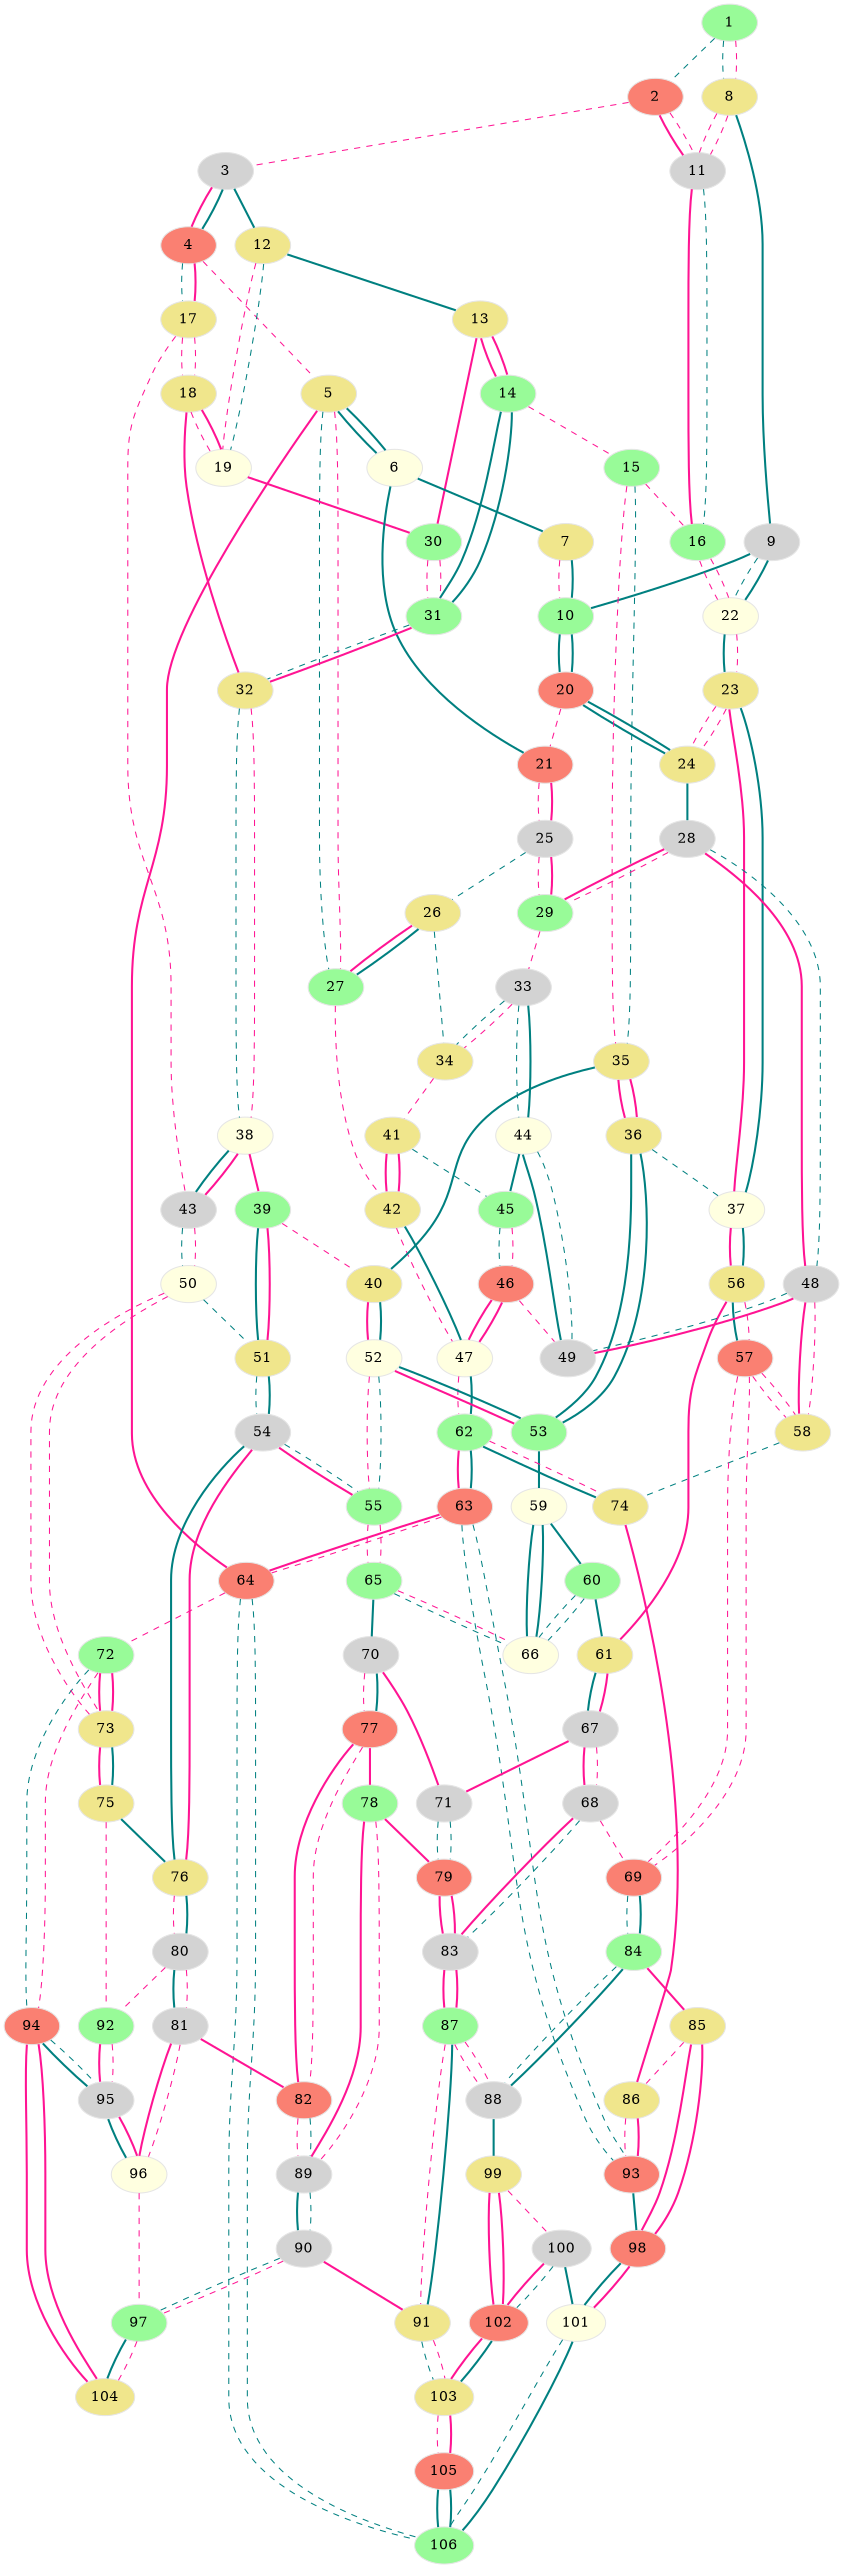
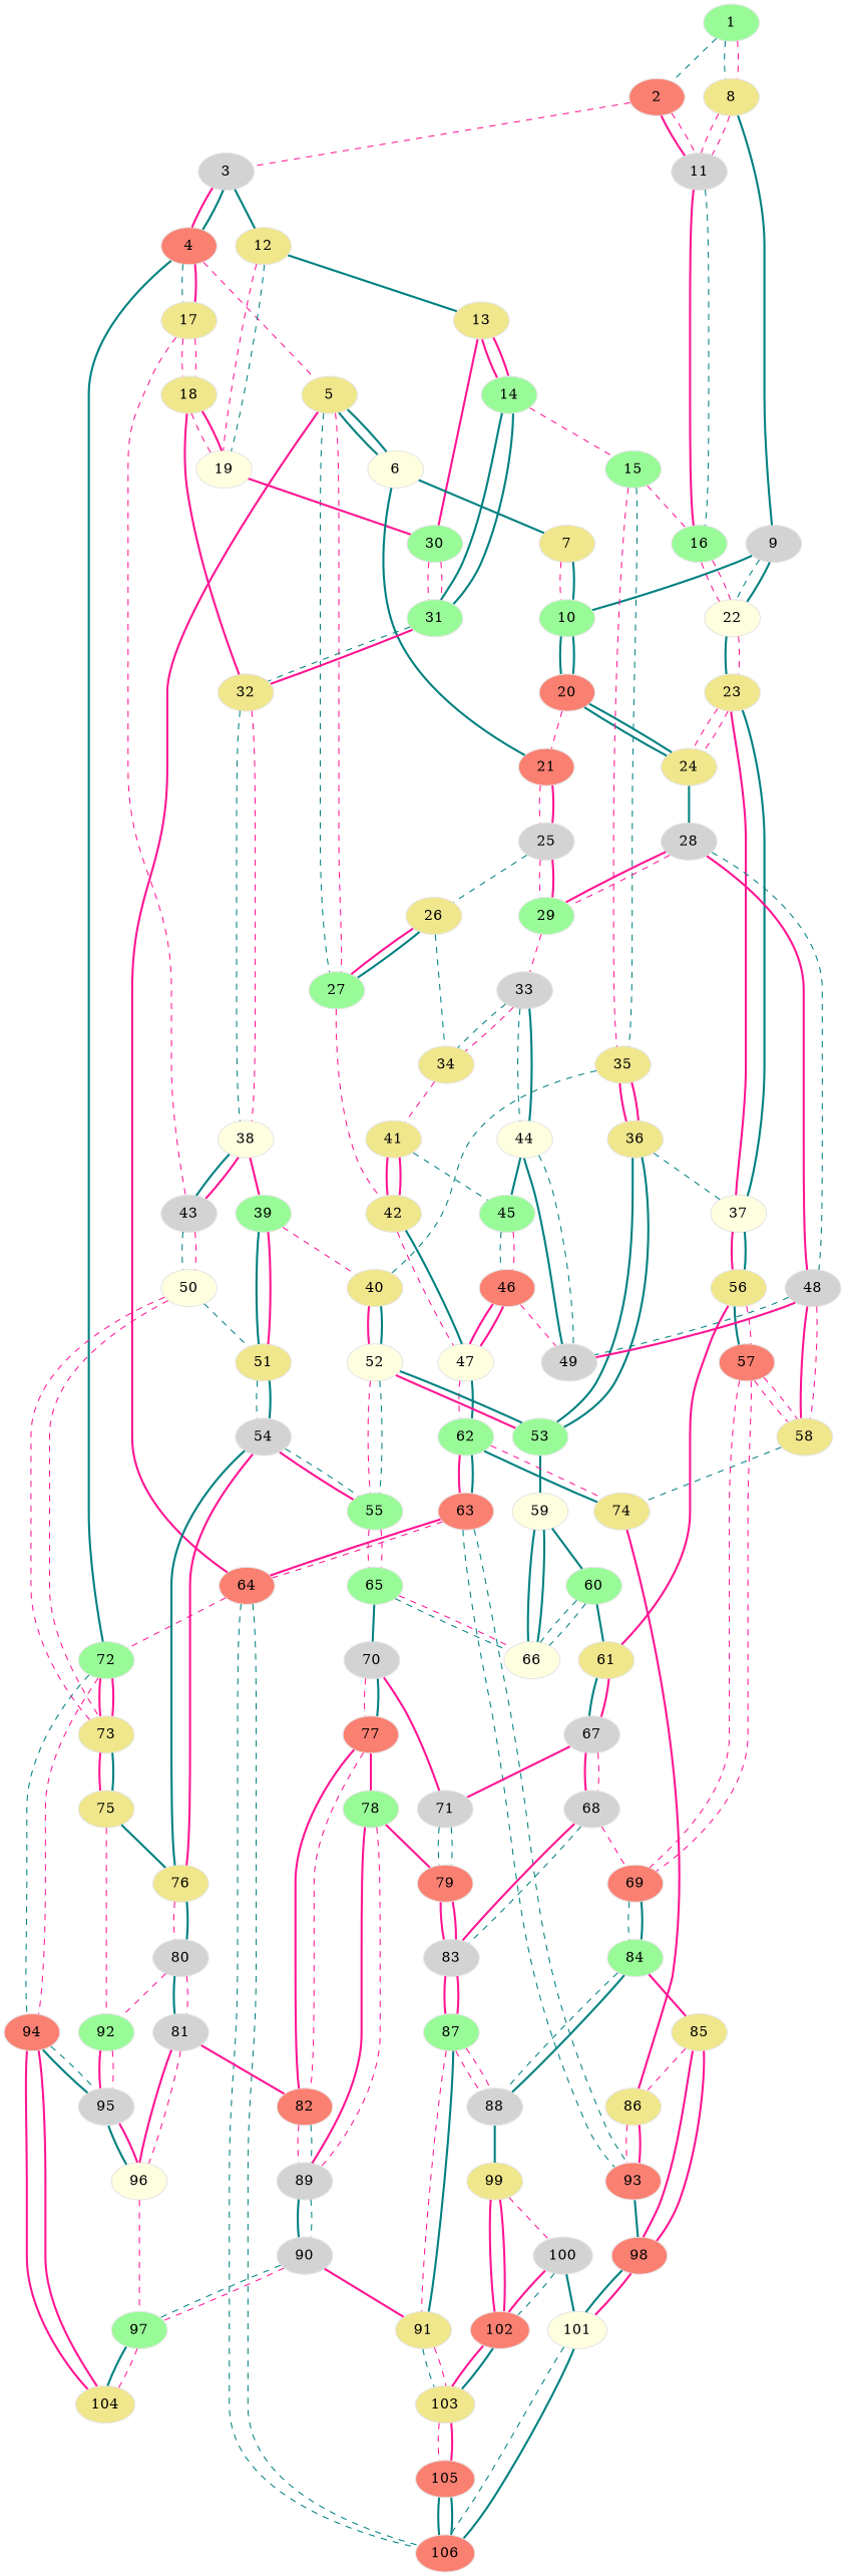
  graph {
    node [color=gray90 fillcolor=khaki style=filled]
    edge [color=deeppink style=bold]
    1 [fillcolor=palegreen]
    2 [fillcolor=salmon]
    8
    3 [fillcolor=lightgrey]
    11 [fillcolor=lightgrey]
    9 [fillcolor=lightgrey]
    4 [fillcolor=salmon]
    12
    16 [fillcolor=palegreen]
    5
    17
    72 [fillcolor=palegreen]
    13
    19 [fillcolor=lightyellow]
    6 [fillcolor=lightyellow]
    27 [fillcolor=palegreen]
    64 [fillcolor=salmon]
    18
    43 [fillcolor=lightgrey]
    73
    94 [fillcolor=salmon]
    7
    21 [fillcolor=salmon]
    42
-   106 [fillcolor=palegreen]
+   106 [fillcolor=salmon]
    10 [fillcolor=palegreen]
    25 [fillcolor=lightgrey]
    20 [fillcolor=salmon]
    22 [fillcolor=lightyellow]
    23
    24
    14 [fillcolor=palegreen]
    30 [fillcolor=palegreen]
    15 [fillcolor=palegreen]
    31 [fillcolor=palegreen]
    35
    32
    36
    40
    50 [fillcolor=lightyellow]
    38 [fillcolor=lightyellow]
    28 [fillcolor=lightgrey]
    26
    29 [fillcolor=palegreen]
    37 [fillcolor=lightyellow]
    56
    48 [fillcolor=lightgrey]
    34
    33 [fillcolor=lightgrey]
    41
    47 [fillcolor=lightyellow]
    49 [fillcolor=lightgrey]
    58
    44 [fillcolor=lightyellow]
    39 [fillcolor=palegreen]
    45 [fillcolor=palegreen]
    53 [fillcolor=palegreen]
    52 [fillcolor=lightyellow]
    59 [fillcolor=lightyellow]
    57 [fillcolor=salmon]
    61
    51
    54 [fillcolor=lightgrey]
    55 [fillcolor=palegreen]
    46 [fillcolor=salmon]
    62 [fillcolor=palegreen]
    74
    63 [fillcolor=salmon]
    75
    76
    65 [fillcolor=palegreen]
    60 [fillcolor=palegreen]
    66 [fillcolor=lightyellow]
    80 [fillcolor=lightgrey]
    70 [fillcolor=lightgrey]
    69 [fillcolor=salmon]
    67 [fillcolor=lightgrey]
    84 [fillcolor=palegreen]
    86
    68 [fillcolor=lightgrey]
    71 [fillcolor=lightgrey]
    93 [fillcolor=salmon]
    98 [fillcolor=salmon]
    77 [fillcolor=salmon]
    83 [fillcolor=lightgrey]
    79 [fillcolor=salmon]
    87 [fillcolor=palegreen]
    85
    88 [fillcolor=lightgrey]
    78 [fillcolor=palegreen]
    82 [fillcolor=salmon]
    95 [fillcolor=lightgrey]
    104
    92 [fillcolor=palegreen]
    81 [fillcolor=lightgrey]
    89 [fillcolor=lightgrey]
    90 [fillcolor=lightgrey]
    96 [fillcolor=lightyellow]
    97 [fillcolor=palegreen]
    91
    99
    101 [fillcolor=lightyellow]
    103
    100 [fillcolor=lightgrey]
    102 [fillcolor=salmon]
    105 [fillcolor=salmon]
    1 -- 2 [color=teal style=dashed]
    1 -- 8 [color=teal style=dashed]
    1 -- 8 [style=dashed]
    2 -- 3 [style=dashed]
    2 -- 11
    2 -- 11 [style=dashed]
    8 -- 11 [style=dashed]
    8 -- 11 [style=dashed]
    8 -- 9 [color=teal]
    3 -- 4
    3 -- 4 [color=teal]
    3 -- 12 [color=teal]
    11 -- 16
    11 -- 16 [color=teal style=dashed]
    9 -- 10 [color=teal]
    9 -- 22 [color=teal style=dashed]
    9 -- 22 [color=teal]
    4 -- 5 [style=dashed]
    4 -- 17 [color=teal style=dashed]
    4 -- 17
+   4 -- 72 [color=teal]
    12 -- 13 [color=teal]
    12 -- 19 [style=dashed]
    12 -- 19 [color=teal style=dashed]
    16 -- 22 [style=dashed]
    16 -- 22 [style=dashed]
    5 -- 6 [color=teal]
    5 -- 6 [color=teal]
    5 -- 27 [color=teal style=dashed]
    5 -- 27 [style=dashed]
    5 -- 64
    17 -- 18 [style=dashed]
    17 -- 18 [style=dashed]
    17 -- 43 [style=dashed]
    72 -- 73
    72 -- 73
    72 -- 94 [color=teal style=dashed]
    72 -- 94 [style=dashed]
    13 -- 14
    13 -- 14
    13 -- 30
    19 -- 30
    6 -- 7 [color=teal]
    6 -- 21 [color=teal]
    27 -- 42 [style=dashed]
    64 -- 72 [style=dashed]
    64 -- 106 [color=teal style=dashed]
    64 -- 106 [color=teal style=dashed]
    18 -- 19 [style=dashed]
    18 -- 19
    18 -- 32
    43 -- 50 [color=teal style=dashed]
    43 -- 50 [style=dashed]
    73 -- 75
    73 -- 75 [color=teal]
    94 -- 95 [color=teal]
    94 -- 95 [color=teal style=dashed]
    94 -- 104
    94 -- 104
    7 -- 10 [style=dashed]
    7 -- 10 [color=teal]
    21 -- 25 [style=dashed]
    21 -- 25
    42 -- 47 [style=dashed]
    42 -- 47 [color=teal]
    10 -- 20 [color=teal]
    10 -- 20 [color=teal]
    25 -- 26 [color=teal style=dashed]
    25 -- 29 [style=dashed]
    25 -- 29
    20 -- 21 [style=dashed]
    20 -- 24 [color=teal]
    20 -- 24 [color=teal]
    22 -- 23 [color=teal]
    22 -- 23 [style=dashed]
    23 -- 24 [style=dashed]
    23 -- 24 [style=dashed]
    23 -- 37
    23 -- 37 [color=teal]
    24 -- 28 [color=teal]
    14 -- 15 [style=dashed]
    14 -- 31 [color=teal]
    14 -- 31 [color=teal]
    30 -- 31 [style=dashed]
    30 -- 31 [style=dashed]
    15 -- 16 [style=dashed]
    15 -- 35 [style=dashed]
    15 -- 35 [color=teal style=dashed]
    31 -- 32 [color=teal style=dashed]
    31 -- 32
    35 -- 36
    35 -- 36
-   35 -- 40 [color=teal]
+   35 -- 40 [color=teal style=dashed]
    32 -- 38 [color=teal style=dashed]
    32 -- 38 [style=dashed]
    36 -- 37 [color=teal style=dashed]
    36 -- 53 [color=teal]
    36 -- 53 [color=teal]
    40 -- 52
    40 -- 52 [color=teal]
    50 -- 73 [style=dashed]
    50 -- 73 [style=dashed]
    50 -- 51 [color=teal style=dashed]
    38 -- 43 [color=teal]
    38 -- 43
    38 -- 39
    28 -- 29
    28 -- 29 [style=dashed]
    28 -- 48
    28 -- 48 [color=teal style=dashed]
    26 -- 27
    26 -- 27 [color=teal]
    26 -- 34 [color=teal style=dashed]
    29 -- 33 [style=dashed]
    37 -- 56
    37 -- 56 [color=teal]
    56 -- 57 [color=teal]
    56 -- 57 [style=dashed]
    56 -- 61
    48 -- 49 [color=teal style=dashed]
    48 -- 49
    48 -- 58
    48 -- 58 [style=dashed]
    34 -- 41 [style=dashed]
    33 -- 34 [color=teal style=dashed]
    33 -- 34 [style=dashed]
    33 -- 44 [color=teal style=dashed]
    33 -- 44 [color=teal]
    41 -- 42
    41 -- 42
    41 -- 45 [color=teal style=dashed]
    47 -- 62 [style=dashed]
    47 -- 62 [color=teal]
    58 -- 74 [color=teal style=dashed]
    44 -- 49 [color=teal]
    44 -- 49 [color=teal style=dashed]
    44 -- 45 [color=teal]
    39 -- 40 [style=dashed]
    39 -- 51 [color=teal]
    39 -- 51
    45 -- 46 [color=teal style=dashed]
    45 -- 46 [style=dashed]
    53 -- 59 [color=teal]
    52 -- 53
    52 -- 53 [color=teal]
    52 -- 55 [style=dashed]
    52 -- 55 [color=teal style=dashed]
    59 -- 60 [color=teal]
    59 -- 66 [color=teal]
    59 -- 66 [color=teal]
    57 -- 58 [style=dashed]
    57 -- 58 [style=dashed]
    57 -- 69 [style=dashed]
    57 -- 69 [style=dashed]
    61 -- 67 [color=teal]
    61 -- 67
    51 -- 54 [color=teal style=dashed]
    51 -- 54 [color=teal]
    54 -- 55
    54 -- 55 [color=teal style=dashed]
    54 -- 76 [color=teal]
    54 -- 76
    55 -- 65 [style=dashed]
    55 -- 65 [style=dashed]
    46 -- 47
    46 -- 47
    46 -- 49 [style=dashed]
    62 -- 74 [color=teal]
    62 -- 74 [style=dashed]
    62 -- 63
    62 -- 63 [color=teal]
    74 -- 86
    63 -- 64
    63 -- 64 [style=dashed]
    63 -- 93 [color=teal style=dashed]
    63 -- 93 [color=teal style=dashed]
    75 -- 76 [color=teal]
    75 -- 92 [style=dashed]
    76 -- 80 [style=dashed]
    76 -- 80 [color=teal]
    65 -- 66 [color=teal style=dashed]
    65 -- 66 [style=dashed]
    65 -- 70 [color=teal]
    60 -- 61 [color=teal]
    60 -- 66 [color=teal style=dashed]
    60 -- 66 [color=teal style=dashed]
    80 -- 92 [style=dashed]
    80 -- 81 [color=teal]
    80 -- 81 [style=dashed]
    70 -- 71
    70 -- 77 [style=dashed]
    70 -- 77 [color=teal]
    69 -- 84 [color=teal style=dashed]
    69 -- 84 [color=teal]
    67 -- 68
    67 -- 68 [style=dashed]
    67 -- 71
    84 -- 85
    84 -- 88 [color=teal style=dashed]
    84 -- 88 [color=teal]
    86 -- 93 [style=dashed]
    86 -- 93
    68 -- 69 [style=dashed]
    68 -- 83
    68 -- 83 [color=teal style=dashed]
    71 -- 79 [color=teal style=dashed]
    71 -- 79 [color=teal style=dashed]
    93 -- 98 [color=teal]
    98 -- 101 [color=teal]
    98 -- 101
    77 -- 78
    77 -- 82
    77 -- 82 [style=dashed]
    83 -- 87
    83 -- 87
    79 -- 83
    79 -- 83
    87 -- 88 [style=dashed]
    87 -- 88 [style=dashed]
    87 -- 91 [style=dashed]
    87 -- 91 [color=teal]
    85 -- 86 [style=dashed]
    85 -- 98
    85 -- 98
    88 -- 99 [color=teal]
    78 -- 79
    78 -- 89
    78 -- 89 [style=dashed]
    82 -- 89 [style=dashed]
    82 -- 89 [color=teal style=dashed]
    95 -- 96 [color=teal]
    95 -- 96
    92 -- 95
    92 -- 95 [style=dashed]
    81 -- 82
    81 -- 96
    81 -- 96 [style=dashed]
    89 -- 90 [color=teal]
    89 -- 90 [color=teal style=dashed]
    90 -- 97 [color=teal style=dashed]
    90 -- 97 [style=dashed]
    90 -- 91
    96 -- 97 [style=dashed]
    97 -- 104 [color=teal]
    97 -- 104 [style=dashed]
    91 -- 103 [color=teal style=dashed]
    91 -- 103 [style=dashed]
    99 -- 100 [style=dashed]
    99 -- 102
    99 -- 102
    101 -- 106 [color=teal style=dashed]
    101 -- 106 [color=teal]
    103 -- 105 [style=dashed]
    103 -- 105
    100 -- 101 [color=teal]
    100 -- 102
    100 -- 102 [color=teal style=dashed]
    102 -- 103
    102 -- 103 [color=teal]
    105 -- 106 [color=teal]
    105 -- 106 [color=teal]
  }
